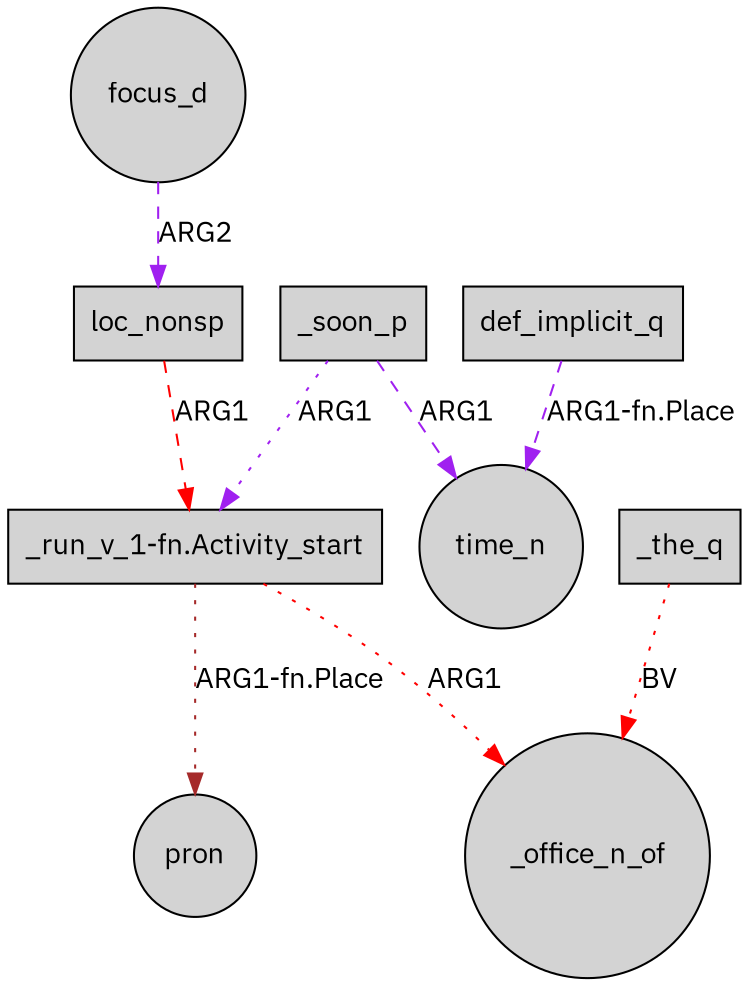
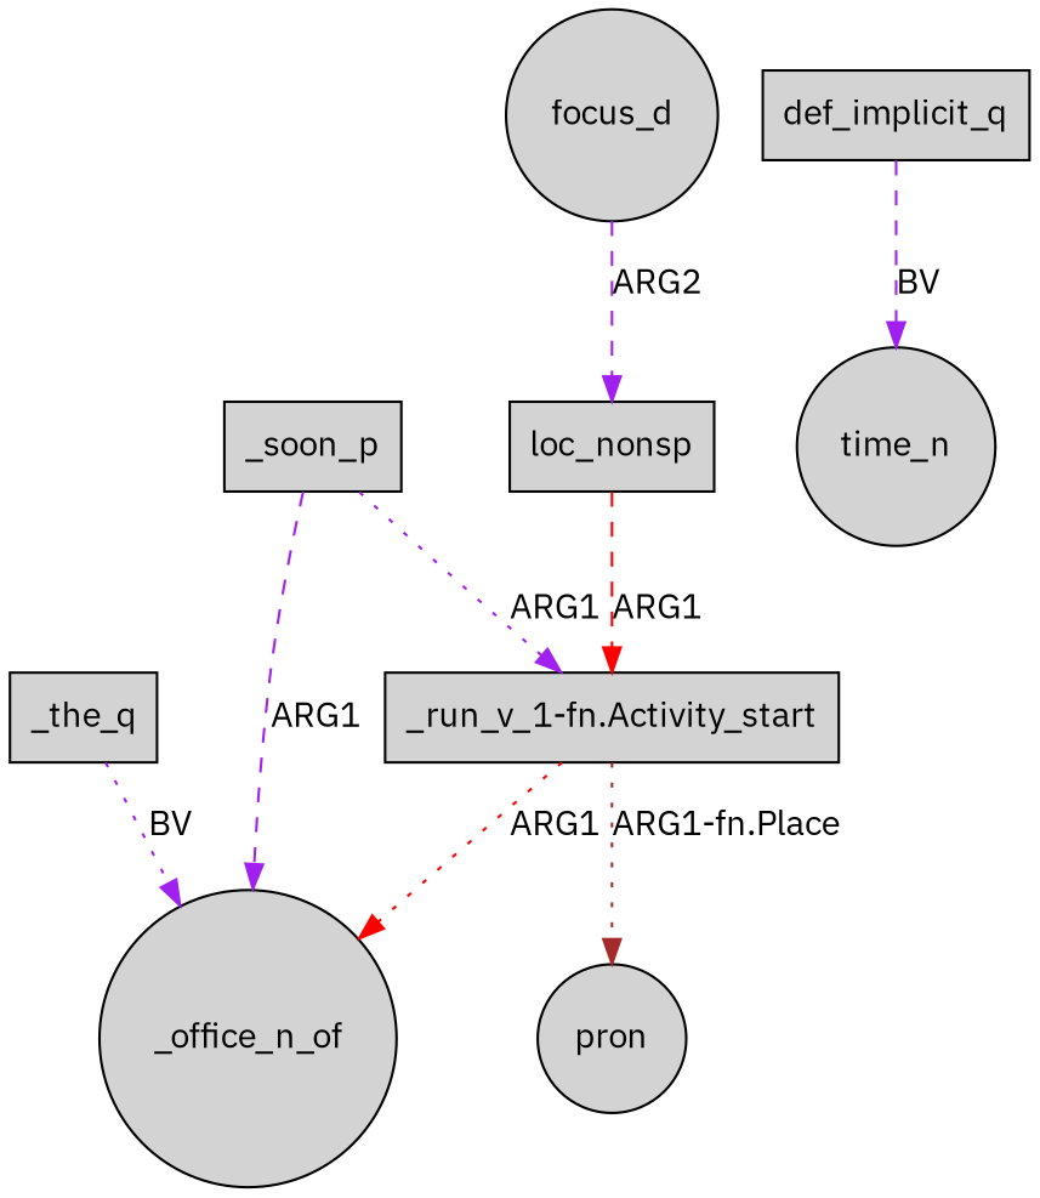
  digraph {
    fontname="IBM Plex Sans"
    node [fontname="IBM Plex Sans" shape=box style=filled]
    edge [color=purple fontname="IBM Plex Sans" style=dashed]
    loc_nonsp
    "_run_v_1-fn.Activity_start"
    _office_n_of [shape=circle]
    pron [shape=circle]
    time_n [shape=circle]
    focus_d [shape=circle]
    _the_q
    def_implicit_q
    _soon_p
    loc_nonsp -> "_run_v_1-fn.Activity_start" [color=red label=ARG1]
    "_run_v_1-fn.Activity_start" -> _office_n_of [color=red label=ARG1 style=dotted]
    "_run_v_1-fn.Activity_start" -> pron [color=brown label="ARG1-fn.Place" style=dotted]
    focus_d -> loc_nonsp [label=ARG2]
-   _the_q -> _office_n_of [color=red label=BV style=dotted]
-   def_implicit_q -> time_n [label="ARG1-fn.Place"]
+   _the_q -> _office_n_of [label=BV style=dotted]
+   def_implicit_q -> time_n [label=BV]
    _soon_p -> "_run_v_1-fn.Activity_start" [label=ARG1 style=dotted]
-   _soon_p -> time_n [label=ARG1]
+   _soon_p -> _office_n_of [label=ARG1]
  }
